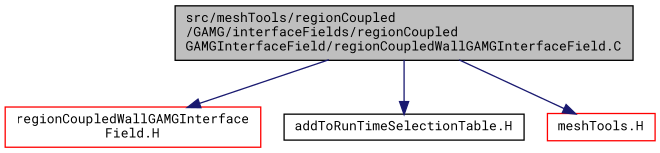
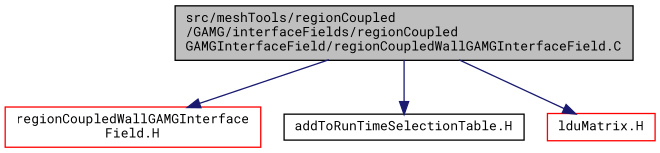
  digraph {
    fontname="Roboto Mono"
    node [color=black fontname="Roboto Mono" fontsize=10 shape=record]
    edge [color=midnightblue fontname="Roboto Mono" fontsize=10 labelfontname=FreeSans labelfontsize=10 style=solid]
    n1 [fillcolor=grey75 fontcolor=black height=0.2 label="src/meshTools/regionCoupled\l/GAMG/interfaceFields/regionCoupled\lGAMGInterfaceField/regionCoupledWallGAMGInterfaceField.C" style=filled width=0.4]
    n2 [color=red height=0.2 label="regionCoupledWallGAMGInterface\lField.H" width=0.4]
    n3 [height=0.2 label="addToRunTimeSelectionTable.H" width=0.4]
-   n4 [color=red height=0.2 label="meshTools.H" width=0.4]
+   n4 [color=red height=0.2 label="lduMatrix.H" width=0.4]
    n1 -> n2
    n1 -> n3
    n1 -> n4
  }
